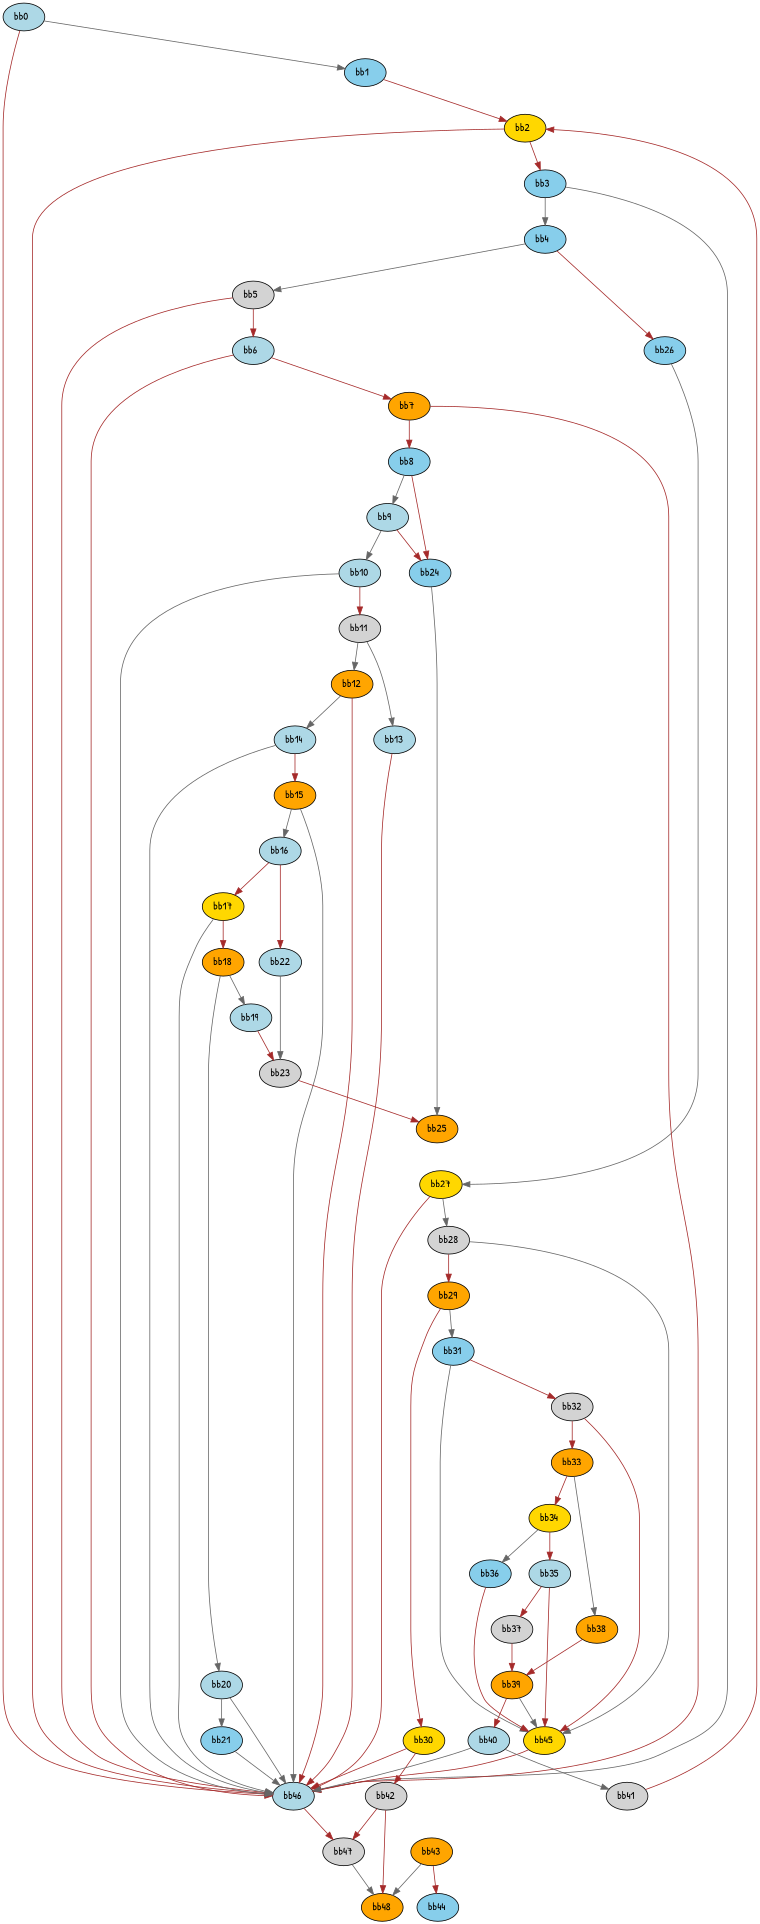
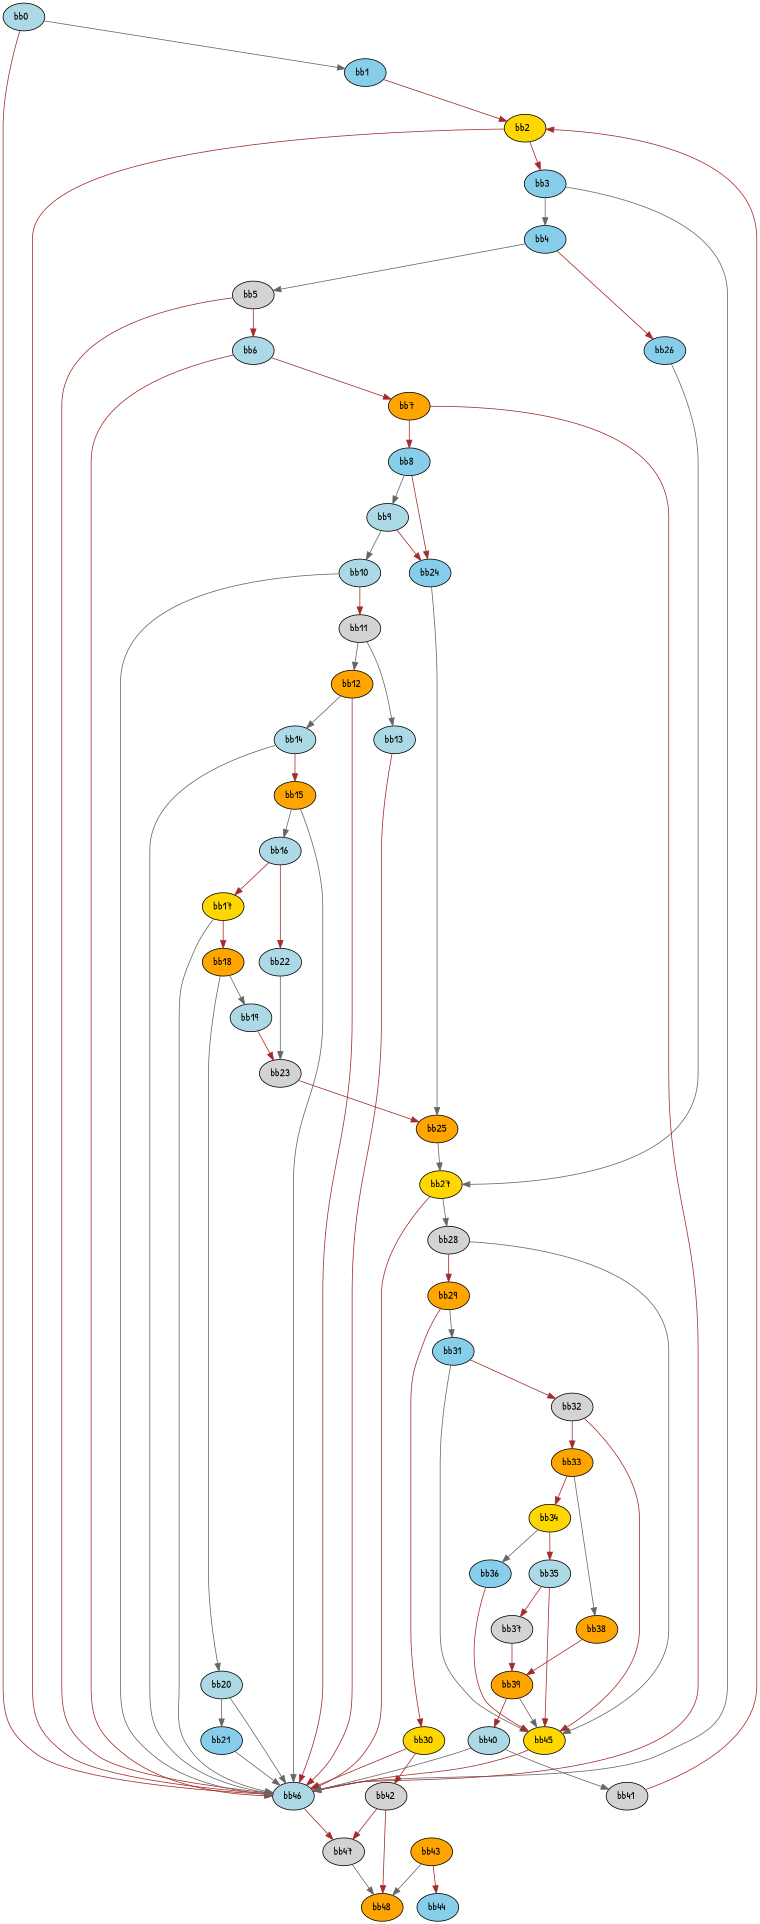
  digraph {
    fontname="Patrick Hand"
    node [fillcolor=lightblue fontname="Patrick Hand" style=filled]
    edge [color=brown fontname="Patrick Hand"]
    n1 [label="bb0\l"]
    n2 [fillcolor=skyblue label="bb1\l"]
    n3 [label="bb46\l"]
    n4 [fillcolor=gold label="bb2\l"]
    n5 [fillcolor=lightgrey label="bb47\l"]
    n6 [fillcolor=skyblue label="bb3\l"]
    n7 [fillcolor=skyblue label="bb4\l"]
    n8 [fillcolor=lightgrey label="bb5\l"]
    n9 [fillcolor=skyblue label="bb26\l"]
    n10 [label="bb6\l"]
    n11 [fillcolor=gold label="bb27\l"]
    n12 [fillcolor=orange label="bb7\l"]
    n13 [fillcolor=skyblue label="bb8\l"]
    n14 [label="bb9\l"]
    n15 [fillcolor=skyblue label="bb24\l"]
    n16 [label="bb10\l"]
    n17 [fillcolor=orange label="bb25\l"]
    n18 [fillcolor=lightgrey label="bb11\l"]
    n19 [fillcolor=orange label="bb12\l"]
    n20 [label="bb13\l"]
    n21 [label="bb14\l"]
    n22 [fillcolor=orange label="bb15\l"]
    n23 [label="bb16\l"]
    n24 [fillcolor=gold label="bb17\l"]
    n25 [label="bb22\l"]
    n26 [fillcolor=orange label="bb18\l"]
    n27 [fillcolor=lightgrey label="bb23\l"]
    n28 [label="bb19\l"]
    n29 [label="bb20\l"]
    n30 [fillcolor=skyblue label="bb21\l"]
    n31 [fillcolor=lightgrey label="bb28\l"]
    n32 [fillcolor=orange label="bb29\l"]
    n33 [fillcolor=gold label="bb45\l"]
    n34 [fillcolor=gold label="bb30\l"]
    n35 [fillcolor=skyblue label="bb31\l"]
    n36 [fillcolor=lightgrey label="bb42\l"]
    n37 [fillcolor=lightgrey label="bb32\l"]
    n38 [fillcolor=orange label="bb48\l"]
    n39 [fillcolor=orange label="bb33\l"]
    n40 [fillcolor=gold label="bb34\l"]
    n41 [fillcolor=orange label="bb38\l"]
    n42 [label="bb35\l"]
    n43 [fillcolor=skyblue label="bb36\l"]
    n44 [fillcolor=orange label="bb39\l"]
    n45 [fillcolor=lightgrey label="bb37\l"]
    n46 [label="bb40\l"]
    n47 [fillcolor=lightgrey label="bb41\l"]
    n48 [fillcolor=orange label="bb43\l"]
    n49 [fillcolor=skyblue label="bb44\l"]
    n1 -> n2 [color=gray40]
    n1 -> n3
    n2 -> n4
    n3 -> n5
    n4 -> n3
    n4 -> n6
    n5 -> n38 [color=gray40]
    n6 -> n3 [color=gray40]
    n6 -> n7 [color=gray40]
    n7 -> n8 [color=gray40]
    n7 -> n9
    n8 -> n3
    n8 -> n10
    n9 -> n11 [color=gray40]
    n10 -> n3
    n10 -> n12
    n11 -> n3
    n11 -> n31 [color=gray40]
    n12 -> n3
    n12 -> n13
    n13 -> n14 [color=gray40]
    n13 -> n15
    n14 -> n15
    n14 -> n16 [color=gray40]
    n15 -> n17 [color=gray40]
    n16 -> n3 [color=gray40]
    n16 -> n18
+   n17 -> n11 [color=gray40]
    n18 -> n19 [color=gray40]
    n18 -> n20 [color=gray40]
    n19 -> n3
    n19 -> n21 [color=gray40]
    n20 -> n3
    n21 -> n3 [color=gray40]
    n21 -> n22
    n22 -> n3 [color=gray40]
    n22 -> n23 [color=gray40]
    n23 -> n24
    n23 -> n25
    n24 -> n3 [color=gray40]
    n24 -> n26
    n25 -> n27 [color=gray40]
    n26 -> n28 [color=gray40]
    n26 -> n29 [color=gray40]
    n27 -> n17
    n28 -> n27
    n29 -> n3 [color=gray40]
    n29 -> n30 [color=gray40]
    n30 -> n3 [color=gray40]
    n31 -> n32
    n31 -> n33 [color=gray40]
    n32 -> n34
    n32 -> n35 [color=gray40]
    n33 -> n3
    n34 -> n3
    n34 -> n36
    n35 -> n33 [color=gray40]
    n35 -> n37
    n36 -> n5
    n36 -> n38
    n37 -> n33
    n37 -> n39
    n39 -> n40
    n39 -> n41 [color=gray40]
    n40 -> n42
    n40 -> n43 [color=gray40]
    n41 -> n44
    n42 -> n33
    n42 -> n45
    n43 -> n33
    n44 -> n33 [color=gray40]
    n44 -> n46
    n45 -> n44
    n46 -> n3 [color=gray40]
    n46 -> n47 [color=gray40]
    n47 -> n4
    n48 -> n38 [color=gray40]
    n48 -> n49
  }
